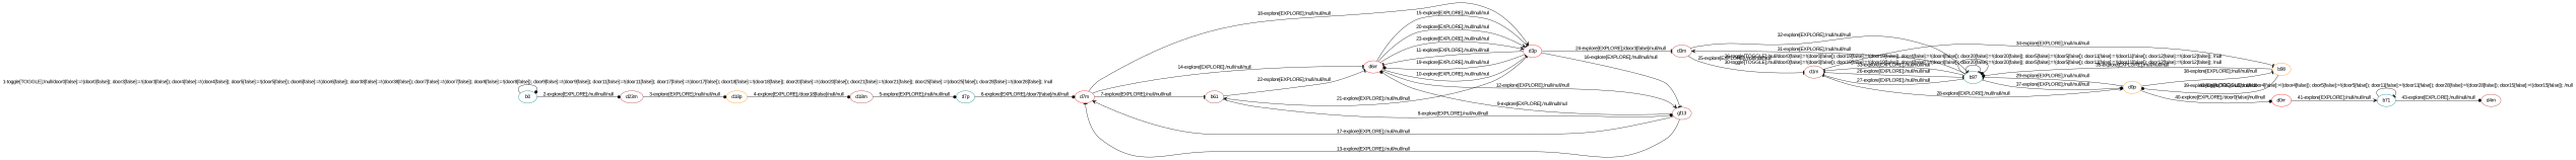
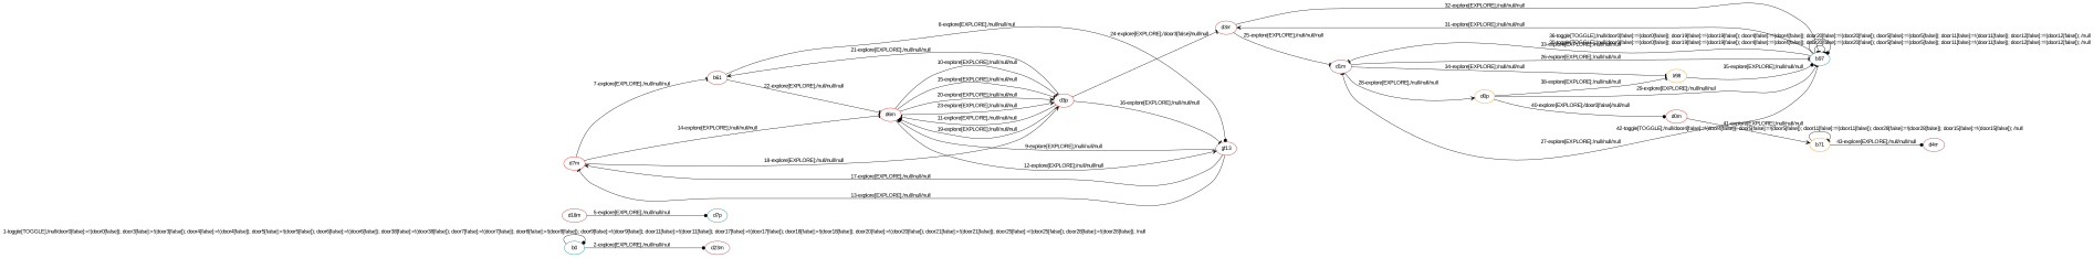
  digraph {
    fontname="Liberation Sans"
    rankdir=LR
    node [color=brown fontname="Liberation Sans"]
    edge [arrowhead=tee fontname="Liberation Sans"]
    b0 [color=teal]
    n2 [label=d23m]
-   d18p [color=darkorange]
    d18m
    d7p [color=teal]
    d7m [color=red]
    b61
    d6m [color=red]
    d3p [color=red]
    gf13
    d3m
    d1m
    b97 [color=teal]
    d0p [color=darkorange]
    b98 [color=darkorange]
    d0m [color=red]
-   b71 [color=teal]
+   b71 [color=darkorange]
    d4m
    b0 -> b0 [arrowhead=dot label="1-toggle[TOGGLE];/null/door0[false]:=!(door0[false]); door3[false]:=!(door3[false]); door4[false]:=!(door4[false]); door5[false]:=!(door5[false]); door6[false]:=!(door6[false]); door38[false]:=!(door38[false]); door7[false]:=!(door7[false]); door8[false]:=!(door8[false]); door9[false]:=!(door9[false]); door11[false]:=!(door11[false]); door17[false]:=!(door17[false]); door18[false]:=!(door18[false]); door20[false]:=!(door20[false]); door21[false]:=!(door21[false]); door25[false]:=!(door25[false]); door28[false]:=!(door28[false]); /null"]
    b0 -> n2 [arrowhead=dot label="2-explore[EXPLORE];/null/null/null"]
-   n2 -> d18p [arrowhead=dot label="3-explore[EXPLORE];/null/null/null"]
-   d18p -> d18m [arrowhead=dot label="4-explore[EXPLORE];/door18[false]/null/null"]
    d18m -> d7p [arrowhead=dot label="5-explore[EXPLORE];/null/null/null"]
-   d7p -> d7m [arrowhead=dot label="6-explore[EXPLORE];/door7[false]/null/null"]
    d7m -> b61 [label="7-explore[EXPLORE];/null/null/null"]
    d7m -> d6m [label="14-explore[EXPLORE];/null/null/null"]
    d7m -> d3p [arrowhead=vee label="18-explore[EXPLORE];/null/null/null"]
    b61 -> d6m [label="22-explore[EXPLORE];/null/null/null"]
    b61 -> gf13 [arrowhead=dot label="8-explore[EXPLORE];/null/null/null"]
    d6m -> d3p [label="10-explore[EXPLORE];/null/null/null"]
    d6m -> d3p [label="15-explore[EXPLORE];/null/null/null"]
    d6m -> d3p [arrowhead=vee label="20-explore[EXPLORE];/null/null/null"]
    d6m -> d3p [arrowhead=vee label="23-explore[EXPLORE];/null/null/null"]
    d6m -> gf13 [arrowhead=vee label="12-explore[EXPLORE];/null/null/null"]
    d3p -> b61 [arrowhead=vee label="21-explore[EXPLORE];/null/null/null"]
    d3p -> d6m [label="11-explore[EXPLORE];/null/null/null"]
    d3p -> d6m [arrowhead=dot label="19-explore[EXPLORE];/null/null/null"]
    d3p -> gf13 [label="16-explore[EXPLORE];/null/null/null"]
    d3p -> d3m [label="24-explore[EXPLORE];/door3[false]/null/null"]
    gf13 -> d7m [label="13-explore[EXPLORE];/null/null/null"]
    gf13 -> d7m [arrowhead=vee label="17-explore[EXPLORE];/null/null/null"]
    gf13 -> d6m [arrowhead=dot label="9-explore[EXPLORE];/null/null/null"]
    d3m -> d1m [label="25-explore[EXPLORE];/null/null/null"]
    d3m -> b97 [label="32-explore[EXPLORE];/null/null/null"]
    d1m -> b97 [label="26-explore[EXPLORE];/null/null/null"]
    d1m -> d0p [arrowhead=vee label="28-explore[EXPLORE];/null/null/null"]
    d1m -> b98 [label="34-explore[EXPLORE];/null/null/null"]
    b97 -> d3m [arrowhead=vee label="31-explore[EXPLORE];/null/null/null"]
    b97 -> d1m [label="27-explore[EXPLORE];/null/null/null"]
    b97 -> d1m [label="33-explore[EXPLORE];/null/null/null"]
    b97 -> b97 [label="30-toggle[TOGGLE];/null/door0[false]:=!(door0[false]); door19[false]:=!(door19[false]); door4[false]:=!(door4[false]); door20[false]:=!(door20[false]); door5[false]:=!(door5[false]); door11[false]:=!(door11[false]); door12[false]:=!(door12[false]); /null"]
    b97 -> b97 [arrowhead=dot label="36-toggle[TOGGLE];/null/door0[false]:=!(door0[false]); door19[false]:=!(door19[false]); door4[false]:=!(door4[false]); door20[false]:=!(door20[false]); door5[false]:=!(door5[false]); door11[false]:=!(door11[false]); door12[false]:=!(door12[false]); /null"]
-   b97 -> d0p [arrowhead=dot label="37-explore[EXPLORE];/null/null/null"]
    d0p -> b97 [label="29-explore[EXPLORE];/null/null/null"]
    d0p -> b98 [label="38-explore[EXPLORE];/null/null/null"]
    d0p -> d0m [arrowhead=dot label="40-explore[EXPLORE];/door0[false]/null/null"]
    b98 -> b97 [arrowhead=dot label="35-explore[EXPLORE];/null/null/null"]
-   b98 -> d0p [arrowhead=dot label="39-explore[EXPLORE];/null/null/null"]
    d0m -> b71 [arrowhead=vee label="41-explore[EXPLORE];/null/null/null"]
    b71 -> b71 [label="42-toggle[TOGGLE];/null/door4[false]:=!(door4[false]); door5[false]:=!(door5[false]); door11[false]:=!(door11[false]); door28[false]:=!(door28[false]); door15[false]:=!(door15[false]); /null"]
    b71 -> d4m [arrowhead=dot label="43-explore[EXPLORE];/null/null/null"]
  }
